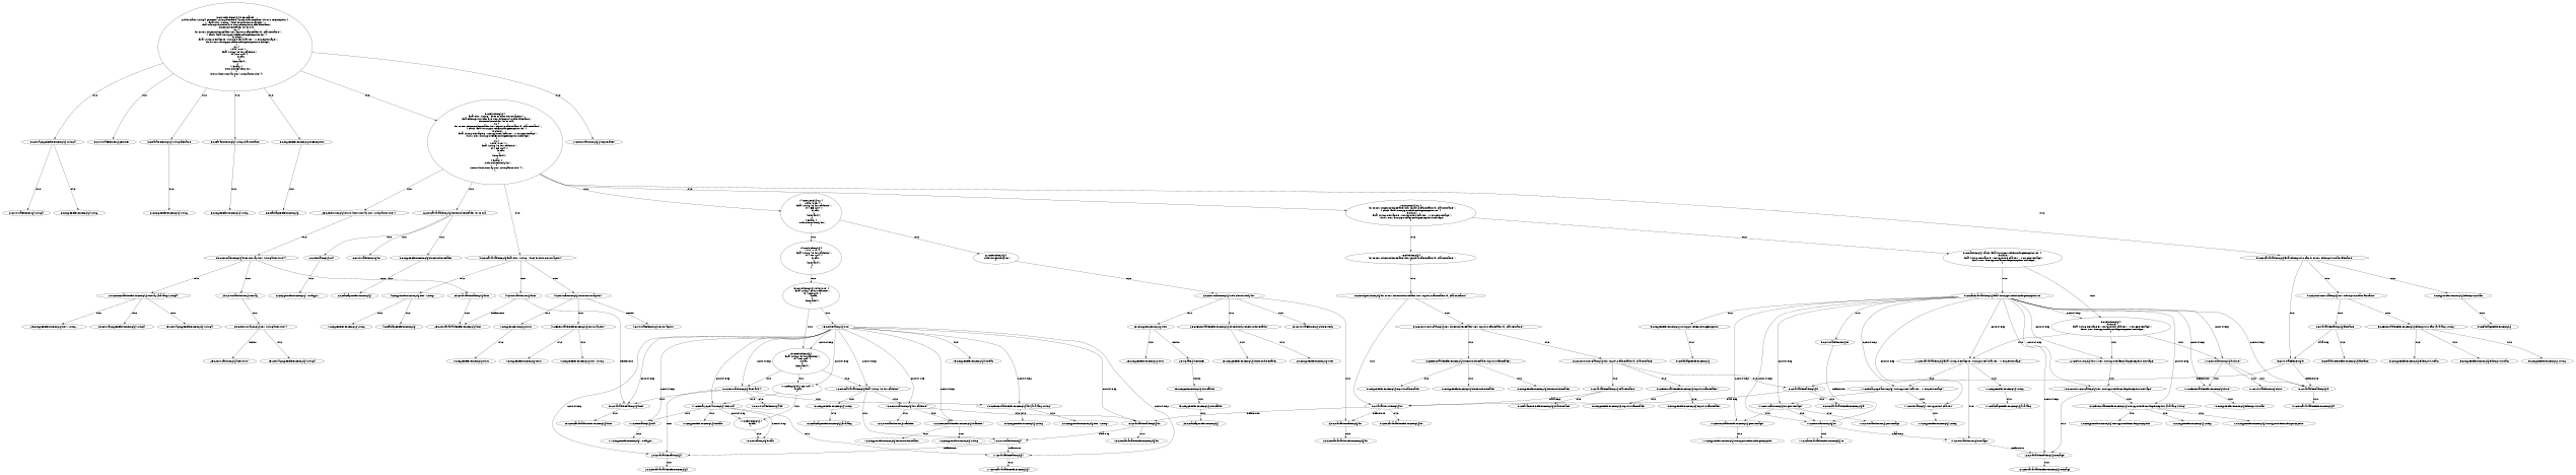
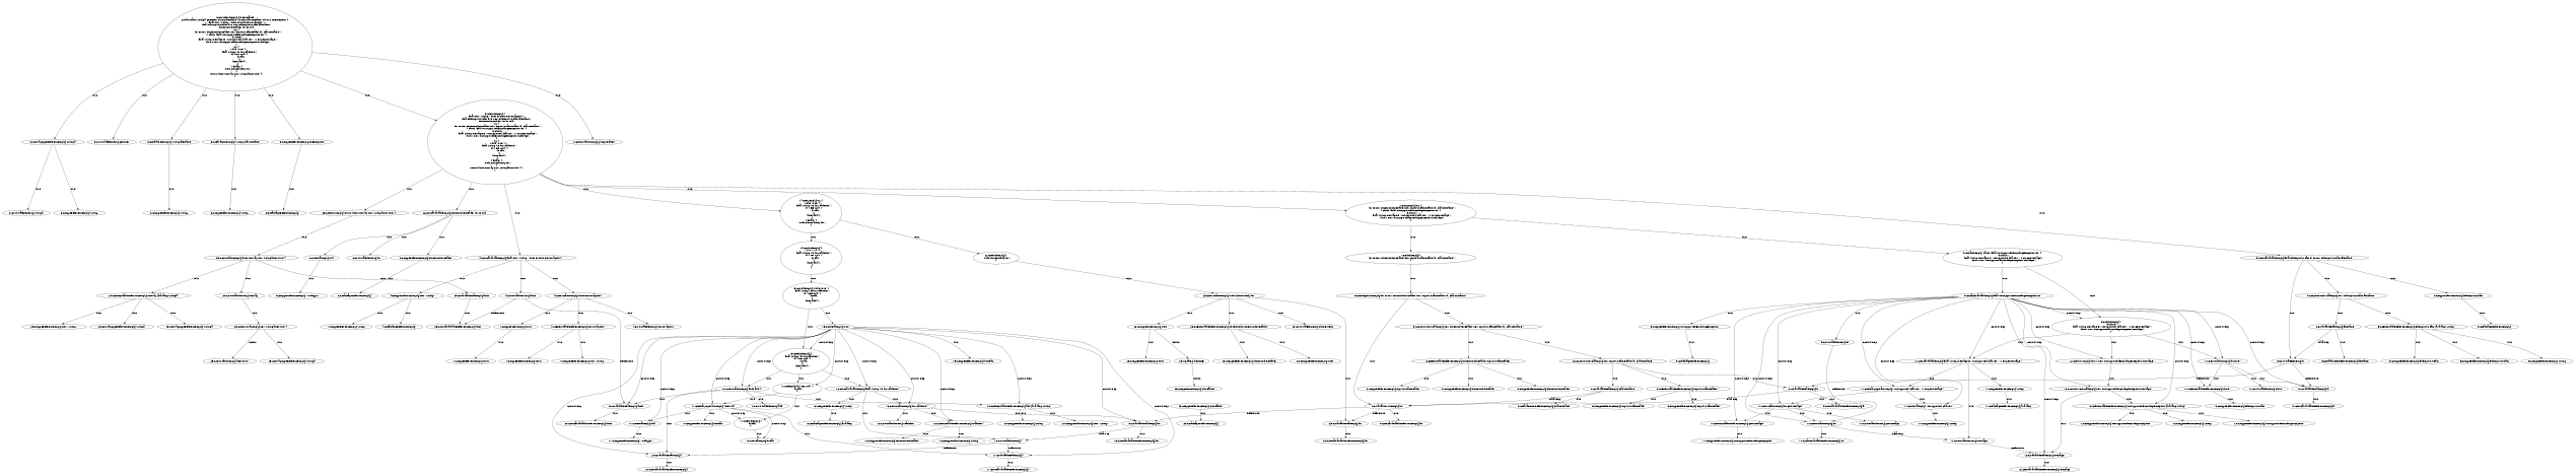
  digraph {
    node [shape=ellipse]
    n1 [label="3:CtVirtualElement@String[]"]
    n2 [label="3:CtArrayTypeReferenceImpl@String[]"]
    n3 [label="3:CtTypeReferenceImpl@String"]
    n4 [label="3:CtVirtualElement@getLines"]
    n5 [label="3:CtParameterImpl@String fileName"]
    n6 [label="3:CtTypeReferenceImpl@String"]
    n7 [label="3:CtParameterImpl@String charsetName"]
    n8 [label="3:CtTypeReferenceImpl@String"]
    n9 [label="3:CtTypeReferenceImpl@IOException"]
    n10 [label="3:CtPackageReferenceImpl@"]
    n11 [label="4:CtTypeReferenceImpl@List<String>"]
    n12 [label="4:CtPackageReferenceImpl@"]
    n13 [label="4:CtTypeReferenceImpl@String"]
    n14 [label="4:CtExecutableReferenceImpl@newArrayList()"]
    n15 [label="4:CtTypeReferenceImpl@Lists"]
    n16 [label="4:CtTypeReferenceImpl@List<String>"]
    n17 [label="4:CtVirtualElement@newArrayList"]
    n18 [label="4:CtTypeAccessImpl@Lists"]
    n19 [label="4:CtTypeReferenceImpl@Lists"]
    n20 [label="4:CtInvocationImpl@Lists.newArrayList()"]
    n21 [label="4:CtVirtualElement@lines"]
    n22 [label="20:CtVariableReadImpl@lines"]
    n23 [label="25:CtLocalVariableReferenceImpl@lines"]
    n24 [label="20:CtLocalVariableReferenceImpl@lines"]
    n25 [label="25:CtVariableReadImpl@lines"]
    n26 [label="4:CtLocalVariableImpl@final List<String> lines = Lists.newArrayList()"]
    n27 [label="5:CtTypeReferenceImpl@FileInputStream"]
    n28 [label="5:CtPackageReferenceImpl@"]
    n29 [label="5:CtExecutableReferenceImpl@FileInputStream(java.lang.String)"]
    n30 [label="5:CtTypeReferenceImpl@FileInputStream"]
    n31 [label="5:CtTypeReferenceImpl@FileInputStream"]
    n32 [label="5:CtTypeReferenceImpl@String"]
    n33 [label="5:CtVariableReadImpl@fileName"]
    n34 [label="5:CtParameterReferenceImpl@fileName"]
    n35 [label="5:CtVirtualElement@fr"]
    n36 [label="8:CtVariableReadImpl@fr"]
    n37 [label="10:CtVariableReadImpl@fr"]
    n38 [label="5:CtConstructorCallImpl@new FileInputStream(fileName)"]
    n39 [label="8:CtVariableWriteImpl@lnr"]
    n40 [label="8:CtLocalVariableReferenceImpl@fr"]
    n41 [label="10:CtLocalVariableReferenceImpl@fr"]
    n42 [label="5:CtLocalVariableImpl@final FileInputStream fr = new FileInputStream(fileName)"]
    n43 [label="6:CtTypeReferenceImpl@LineNumberReader"]
    n44 [label="6:CtPackageReferenceImpl@"]
    n45 [label="6:CtLiteralImpl@null"]
    n46 [label="6:CtTypeReferenceImpl@<nulltype>"]
    n47 [label="6:CtVirtualElement@lnr"]
    n48 [label="6:CtLocalVariableImpl@LineNumberReader lnr = null"]
    n49 [label="8:CtLocalVariableReferenceImpl@lnr"]
    n50 [label="16:CtVariableReadImpl@lnr"]
    n51 [label="23:CtVariableReadImpl@lnr"]
    n52 [label="16:CtLocalVariableReferenceImpl@lnr"]
    n53 [label="16:CtVirtualElement@l"]
    n54 [label="23:CtLocalVariableReferenceImpl@lnr"]
    n55 [label="8:CtExecutableReferenceImpl@LineNumberReader(InputStreamReader)"]
    n56 [label="8:CtTypeReferenceImpl@LineNumberReader"]
    n57 [label="8:CtTypeReferenceImpl@LineNumberReader"]
    n58 [label="8:CtTypeReferenceImpl@InputStreamReader"]
    n59 [label="8:CtExecutableReferenceImpl@InputStreamReader()"]
    n60 [label="8:CtTypeReferenceImpl@InputStreamReader"]
    n61 [label="8:CtTypeReferenceImpl@InputStreamReader"]
    n62 [label="8:CtVariableReadImpl@charsetName"]
    n63 [label="8:CtParameterReferenceImpl@charsetName"]
    n64 [label="8:CtConstructorCallImpl@new InputStreamReader(fr, charsetName)"]
    n65 [label="8:CtConstructorCallImpl@new LineNumberReader(new InputStreamReader(fr, charsetName))"]
    n66 [label="8:CtAssignmentImpl@lnr = new LineNumberReader(new InputStreamReader(fr, charsetName))"]
    n67 [label="7:CtBlockImpl@\{\n    lnr = new LineNumberReader(new InputStreamReader(fr, charsetName));\n\}"]
    n68 [label="9:CtVirtualElement@ex"]
    n69 [label="11:CtAnnotationImpl@ex"]
    n70 [label="11:CtCatchVariableReferenceImpl@ex"]
    n71 [label="11:CtVirtualElement@message"]
    n72 [label="9:CtTypeReferenceImpl@UnsupportedEncodingException"]
    n73 [label="9:CtPackageReferenceImpl@"]
    n74 [label="9:CtCatchVariableImpl@final UnsupportedEncodingException ex"]
    n75 [label="10:CtExecutableReferenceImpl@close()"]
    n76 [label="10:CtInvocationImpl@fr.close()"]
    n77 [label="11:CtLiteralImpl@\"unsupported charset: \""]
    n78 [label="11:CtExecutableReferenceImpl@getMessage()"]
    n79 [label="11:CtInvocationImpl@ex.getMessage()"]
    n80 [label="11:CtBinaryOperatorImpl@\"unsupported charset: \" + ex.getMessage()"]
    n81 [label="11:CtLocalVariableImpl@final String message = \"unsupported charset: \" + ex.getMessage()"]
    n82 [label="12:CtExecutableReferenceImpl@UnsupportedEncodingException(java.lang.String)"]
    n83 [label="12:CtVariableReadImpl@message"]
    n84 [label="12:CtConstructorCallImpl@new UnsupportedEncodingException(message)"]
    n85 [label="12:CtThrowImpl@throw new UnsupportedEncodingException(message)"]
    n86 [label="9:CtBlockImpl@\{\n    fr.close();\n    final String message = \"unsupported charset: \" + ex.getMessage();\n    throw new UnsupportedEncodingException(message);\n\}"]
    n87 [label="10:CtTypeReferenceImpl@FileInputStream"]
    n88 [label="10:CtVirtualElement@close"]
    n89 [label="11:CtTypeReferenceImpl@String"]
    n90 [label="11:CtTypeReferenceImpl@UnsupportedEncodingException"]
    n91 [label="11:CtVirtualElement@getMessage"]
    n92 [label="11:CtTypeReferenceImpl@String"]
    n93 [label="12:CtTypeReferenceImpl@UnsupportedEncodingException"]
    n94 [label="12:CtTypeReferenceImpl@UnsupportedEncodingException"]
    n95 [label="12:CtTypeReferenceImpl@String"]
    n96 [label="12:CtLocalVariableReferenceImpl@message"]
    n97 [label="11:CtPackageReferenceImpl@java.lang"]
    n98 [label="9:CtCatchImpl@ catch (final UnsupportedEncodingException ex) \{\n    fr.close();\n    final String message = \"unsupported charset: \" + ex.getMessage();\n    throw new UnsupportedEncodingException(message);\n\}"]
    n99 [label="7:CtTryImpl@try \{\n    lnr = new LineNumberReader(new InputStreamReader(fr, charsetName));\n\} catch (final UnsupportedEncodingException ex) \{\n    fr.close();\n    final String message = \"unsupported charset: \" + ex.getMessage();\n    throw new UnsupportedEncodingException(message);\n\}"]
    n100 [label="15:CtLiteralImpl@true"]
    n101 [label="15:CtTypeReferenceImpl@boolean"]
    n102 [label="16:CtExecutableReferenceImpl@readLine()"]
    n103 [label="16:CtInvocationImpl@lnr.readLine()"]
    n104 [label="16:CtLocalVariableImpl@final String l = lnr.readLine()"]
    n105 [label="17:CtVariableReadImpl@l"]
    n106 [label="17:CtLiteralImpl@null"]
    n107 [label="17:CtBinaryOperatorImpl@l == null"]
    n108 [label="17:CtIfImpl@if (l == null) \{\n    break;\n\}"]
    n109 [label="20:CtExecutableReferenceImpl@add(java.lang.String)"]
    n110 [label="20:CtVariableReadImpl@l"]
    n111 [label="20:CtInvocationImpl@lines.add(l)"]
    n112 [label="15:CtBlockImpl@\{\n    final String l = lnr.readLine();\n    if (l == null) \{\n        break;\n    \}\n    lines.add(l);\n\}"]
    n113 [label="16:CtTypeReferenceImpl@LineNumberReader"]
    n114 [label="16:CtTypeReferenceImpl@String"]
    n115 [label="16:CtVirtualElement@readLine"]
    n116 [label="16:CtTypeReferenceImpl@String"]
    n117 [label="17:CtLocalVariableReferenceImpl@l"]
    n118 [label="17:CtTypeReferenceImpl@<nulltype>"]
    n119 [label="17:CtTypeReferenceImpl@boolean"]
    n120 [label="18:CtBreakImpl@break"]
    n121 [label="17:CtBlockImpl@\{\n    break;\n\}"]
    n122 [label="20:CtTypeReferenceImpl@List<String>"]
    n123 [label="20:CtTypeReferenceImpl@String"]
    n124 [label="20:CtLocalVariableReferenceImpl@l"]
    n125 [label="20:CtVirtualElement@add"]
    n126 [label="16:CtPackageReferenceImpl@java.lang"]
    n127 [label="15:CtWhileImpl@while (true) \{\n    final String l = lnr.readLine();\n    if (l == null) \{\n        break;\n    \}\n    lines.add(l);\n\} "]
    n128 [label="14:CtBlockImpl@\{\n    while (true) \{\n        final String l = lnr.readLine();\n        if (l == null) \{\n            break;\n        \}\n        lines.add(l);\n    \} \n\}"]
    n129 [label="23:CtExecutableReferenceImpl@closeQuietly(LineNumberReader)"]
    n130 [label="23:CtTypeReferenceImpl@Utils"]
    n131 [label="23:CtTypeReferenceImpl@LineNumberReader"]
    n132 [label="23:CtVirtualElement@closeQuietly"]
    n133 [label="23:CtTypeAccessImpl@Utils"]
    n134 [label="23:CtTypeReferenceImpl@Utils"]
    n135 [label="23:Update@UPDATE"]
    n136 [label="23:CtTypeAccessImpl@Closeables"]
    n137 [label="23:CtInvocationImpl@Utils.closeQuietly(lnr)"]
    n138 [label="22:CtBlockImpl@\{\n    Utils.closeQuietly(lnr);\n\}"]
    n139 [label="14:CtTryImpl@try \{\n    while (true) \{\n        final String l = lnr.readLine();\n        if (l == null) \{\n            break;\n        \}\n        lines.add(l);\n    \} \n\} finally \{\n    Utils.closeQuietly(lnr);\n\}"]
    n140 [label="25:CtExecutableReferenceImpl@toArray(java.lang.String[])"]
    n141 [label="25:CtTypeReferenceImpl@List<String>"]
    n142 [label="25:CtArrayTypeReferenceImpl@String[]"]
    n143 [label="25:CtArrayTypeReferenceImpl@String[]"]
    n144 [label="25:CtVirtualElement@toArray"]
    n145 [label="25:CtNewArrayImpl@new String[lines.size()]"]
    n146 [label="25:CtArrayTypeReferenceImpl@String[]"]
    n147 [label="25:CtInvocationImpl@lines.size()"]
    n148 [label="25:CtInvocationImpl@lines.toArray(new String[lines.size()])"]
    n149 [label="25:CtReturnImpl@return lines.toArray(new String[lines.size()])"]
    n150 [label="3:CtBlockImpl@\{\n    final List<String> lines = Lists.newArrayList();\n    final FileInputStream fr = new FileInputStream(fileName);\n    LineNumberReader lnr = null;\n    try \{\n        lnr = new LineNumberReader(new InputStreamReader(fr, charsetName));\n    \} catch (final UnsupportedEncodingException ex) \{\n        fr.close();\n        final String message = \"unsupported charset: \" + ex.getMessage();\n        throw new UnsupportedEncodingException(message);\n    \}\n    try \{\n        while (true) \{\n            final String l = lnr.readLine();\n            if (l == null) \{\n                break;\n            \}\n            lines.add(l);\n        \} \n    \} finally \{\n        Utils.closeQuietly(lnr);\n    \}\n    return lines.toArray(new String[lines.size()]);\n\}"]
    n151 [label="3:CtMethodImpl@@Deprecated\npublic static String[] getLines(String fileName, String charsetName) throws IOException \{\n    final List<String> lines = Lists.newArrayList();\n    final FileInputStream fr = new FileInputStream(fileName);\n    LineNumberReader lnr = null;\n    try \{\n        lnr = new LineNumberReader(new InputStreamReader(fr, charsetName));\n    \} catch (final UnsupportedEncodingException ex) \{\n        fr.close();\n        final String message = \"unsupported charset: \" + ex.getMessage();\n        throw new UnsupportedEncodingException(message);\n    \}\n    try \{\n        while (true) \{\n            final String l = lnr.readLine();\n            if (l == null) \{\n                break;\n            \}\n            lines.add(l);\n        \} \n    \} finally \{\n        Utils.closeQuietly(lnr);\n    \}\n    return lines.toArray(new String[lines.size()]);\n\}"]
    n152 [label="2:CtAnnotationImpl@@Deprecated"]
    n153 [label="23:CtTypeReferenceImpl@Closeables"]
    n154 [label="23:CtPackageReferenceImpl@"]
    n2 -> n1 [label=AST]
    n2 -> n3 [label=AST]
    n5 -> n6 [label=AST]
    n7 -> n8 [label=AST]
    n9 -> n10 [label=AST]
    n11 -> n12 [label=AST]
    n11 -> n13 [label=AST]
    n14 -> n15 [label=AST]
    n14 -> n16 [label=AST]
    n18 -> n19 [label=AST]
    n20 -> n14 [label=AST]
-   n20 -> n17 [label=Action]
+   n20 -> n17 [label=AST]
    n20 -> n18 [label=AST]
    n21 -> n22 [label="Define-Use"]
    n21 -> n23 [label="Define-Use"]
    n22 -> n24 [label=AST]
    n25 -> n23 [label=AST]
    n26 -> n11 [label=AST]
    n26 -> n20 [label=AST]
    n26 -> n21 [label=AST]
    n27 -> n28 [label=AST]
    n29 -> n30 [label=AST]
    n29 -> n31 [label=AST]
    n29 -> n32 [label=AST]
    n33 -> n34 [label=AST]
    n33 -> n35 [label="Data Dep"]
    n35 -> n36 [label="Define-Use"]
    n35 -> n37 [label="Define-Use"]
    n36 -> n39 [label="Data Dep"]
    n36 -> n40 [label=AST]
    n37 -> n41 [label=AST]
    n38 -> n29 [label=AST]
    n38 -> n33 [label=AST]
    n39 -> n49 [label=AST]
    n39 -> n50 [label="Define-Use"]
    n39 -> n51 [label="Define-Use"]
    n42 -> n27 [label=AST]
    n42 -> n35 [label=AST]
    n42 -> n38 [label=AST]
    n43 -> n44 [label=AST]
    n45 -> n46 [label=AST]
    n48 -> n43 [label=AST]
    n48 -> n45 [label=AST]
    n48 -> n47 [label=AST]
    n50 -> n52 [label=AST]
    n50 -> n53 [label="Data Dep"]
    n51 -> n54 [label=AST]
    n53 -> n105 [label="Define-Use"]
    n53 -> n110 [label="Define-Use"]
    n55 -> n56 [label=AST]
    n55 -> n57 [label=AST]
    n55 -> n58 [label=AST]
    n59 -> n60 [label=AST]
    n59 -> n61 [label=AST]
    n62 -> n39 [label="Data Dep"]
    n62 -> n63 [label=AST]
    n64 -> n36 [label=AST]
    n64 -> n59 [label=AST]
    n64 -> n62 [label=AST]
    n65 -> n55 [label=AST]
    n65 -> n64 [label=AST]
    n66 -> n39 [label=AST]
    n66 -> n65 [label=AST]
    n67 -> n66 [label=AST]
    n68 -> n69 [label="Define-Use"]
    n69 -> n70 [label=AST]
    n69 -> n71 [label="Data Dep"]
    n71 -> n83 [label="Define-Use"]
    n72 -> n73 [label=AST]
    n74 -> n37 [label="Control Dep"]
    n74 -> n68 [label=AST]
    n74 -> n69 [label="Control Dep"]
    n74 -> n72 [label=AST]
    n74 -> n75 [label="Control Dep"]
    n74 -> n76 [label="Control Dep"]
    n74 -> n77 [label="Control Dep"]
    n74 -> n78 [label="Control Dep"]
    n74 -> n79 [label="Control Dep"]
    n74 -> n80 [label="Control Dep"]
    n74 -> n81 [label="Control Dep"]
    n74 -> n82 [label="Control Dep"]
    n74 -> n83 [label="Control Dep"]
    n74 -> n84 [label="Control Dep"]
    n74 -> n85 [label="Control Dep"]
    n74 -> n86 [label="Control Dep"]
    n75 -> n87 [label=AST]
    n76 -> n37 [label=AST]
    n76 -> n75 [label=AST]
    n76 -> n88 [label=AST]
    n77 -> n89 [label=AST]
    n78 -> n90 [label=AST]
    n79 -> n69 [label=AST]
    n79 -> n78 [label=AST]
    n79 -> n91 [label=AST]
    n80 -> n77 [label=AST]
    n80 -> n79 [label=AST]
    n81 -> n71 [label=AST]
    n81 -> n80 [label=AST]
    n81 -> n92 [label=AST]
    n82 -> n93 [label=AST]
    n82 -> n94 [label=AST]
    n82 -> n95 [label=AST]
    n83 -> n96 [label=AST]
    n84 -> n82 [label=AST]
    n84 -> n83 [label=AST]
    n85 -> n84 [label=AST]
    n86 -> n76 [label=AST]
    n86 -> n81 [label=AST]
    n86 -> n85 [label=AST]
    n92 -> n97 [label=AST]
    n98 -> n74 [label=AST]
    n98 -> n86 [label=AST]
    n99 -> n67 [label=AST]
    n99 -> n98 [label=AST]
    n100 -> n22 [label="Control Dep"]
    n100 -> n50 [label="Control Dep"]
    n100 -> n101 [label=AST]
    n100 -> n102 [label="Control Dep"]
-   n100 -> n103 [label="Control Use"]
+   n100 -> n103 [label="Control Dep"]
    n100 -> n104 [label="Control Dep"]
    n100 -> n105 [label="Control Dep"]
    n100 -> n106 [label="Control Dep"]
    n100 -> n107 [label="Control Dep"]
    n100 -> n108 [label="Control Dep"]
    n100 -> n109 [label="Control Dep"]
    n100 -> n110 [label="Control Dep"]
    n100 -> n111 [label="Control Dep"]
    n100 -> n112 [label="Control Dep"]
    n102 -> n113 [label=AST]
    n102 -> n114 [label=AST]
    n103 -> n50 [label=AST]
    n103 -> n102 [label=AST]
    n103 -> n115 [label=AST]
    n104 -> n53 [label=AST]
    n104 -> n103 [label=AST]
    n104 -> n116 [label=AST]
    n105 -> n117 [label=AST]
    n106 -> n118 [label=AST]
    n107 -> n105 [label=AST]
    n107 -> n106 [label=AST]
    n107 -> n119 [label=AST]
    n107 -> n120 [label="Control Dep"]
    n107 -> n121 [label="Control Dep"]
    n108 -> n107 [label=AST]
    n108 -> n121 [label=AST]
    n109 -> n122 [label=AST]
    n109 -> n123 [label=AST]
    n110 -> n124 [label=AST]
    n111 -> n22 [label=AST]
    n111 -> n109 [label=AST]
    n111 -> n110 [label=AST]
    n111 -> n125 [label=AST]
    n112 -> n104 [label=AST]
    n112 -> n108 [label=AST]
    n112 -> n111 [label=AST]
    n116 -> n126 [label=AST]
    n121 -> n120 [label=AST]
    n127 -> n100 [label=AST]
    n127 -> n112 [label=AST]
    n128 -> n127 [label=AST]
    n129 -> n130 [label=AST]
    n129 -> n131 [label=AST]
    n133 -> n134 [label=AST]
    n133 -> n135 [label=Action]
    n135 -> n136 [label=Action]
-   n136 -> n153 [label=AST]
    n137 -> n51 [label=AST]
    n137 -> n129 [label=AST]
    n137 -> n132 [label=AST]
    n137 -> n133 [label=AST]
    n138 -> n137 [label=AST]
    n139 -> n128 [label=AST]
    n139 -> n138 [label=AST]
    n140 -> n141 [label=AST]
    n140 -> n142 [label=AST]
    n140 -> n143 [label=AST]
    n144 -> n145 [label=AST]
    n145 -> n146 [label=AST]
    n145 -> n147 [label=Action]
    n148 -> n25 [label=AST]
    n148 -> n140 [label=AST]
    n148 -> n144 [label=AST]
    n149 -> n148 [label=AST]
    n150 -> n26 [label=AST]
    n150 -> n42 [label=AST]
    n150 -> n48 [label=AST]
    n150 -> n99 [label=AST]
    n150 -> n139 [label=AST]
    n150 -> n149 [label=AST]
    n151 -> n2 [label=AST]
    n151 -> n4 [label=AST]
    n151 -> n5 [label=AST]
    n151 -> n7 [label=AST]
    n151 -> n9 [label=AST]
    n151 -> n150 [label=AST]
    n151 -> n152 [label=AST]
    n153 -> n154 [label=AST]
  }
